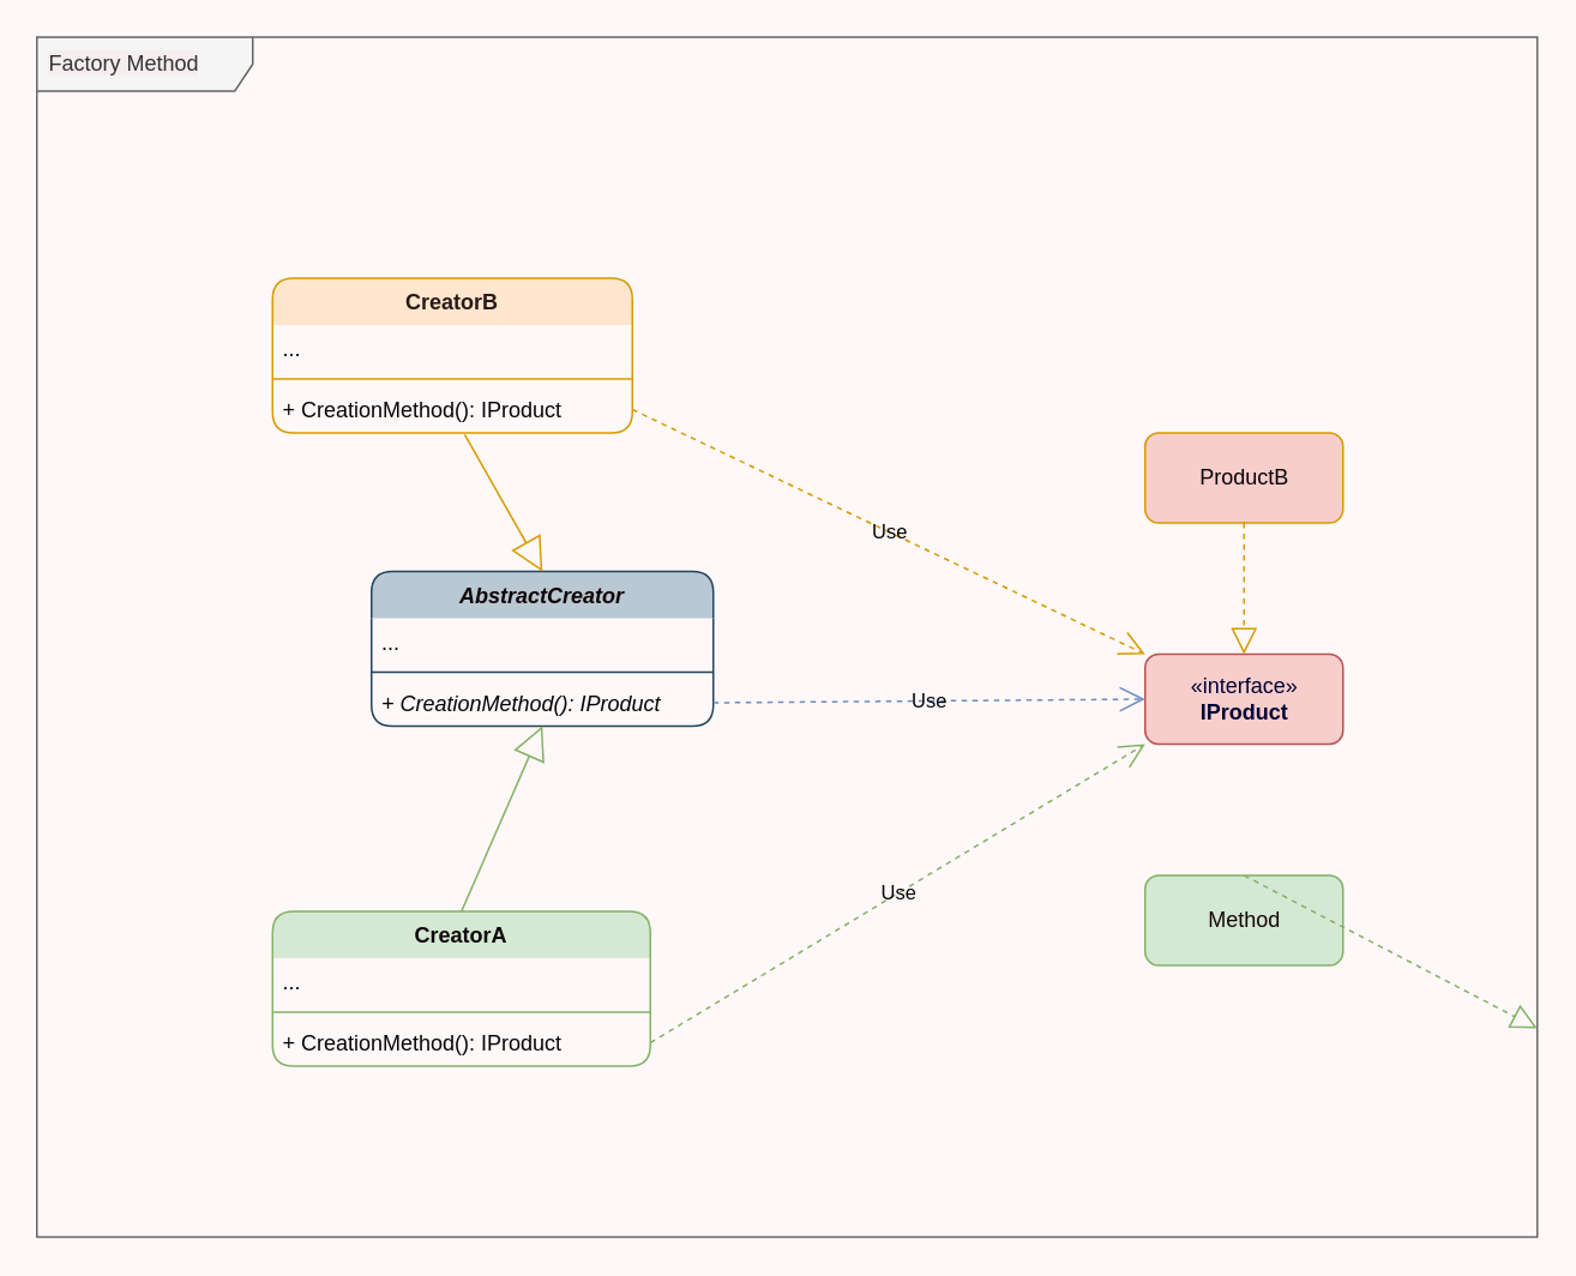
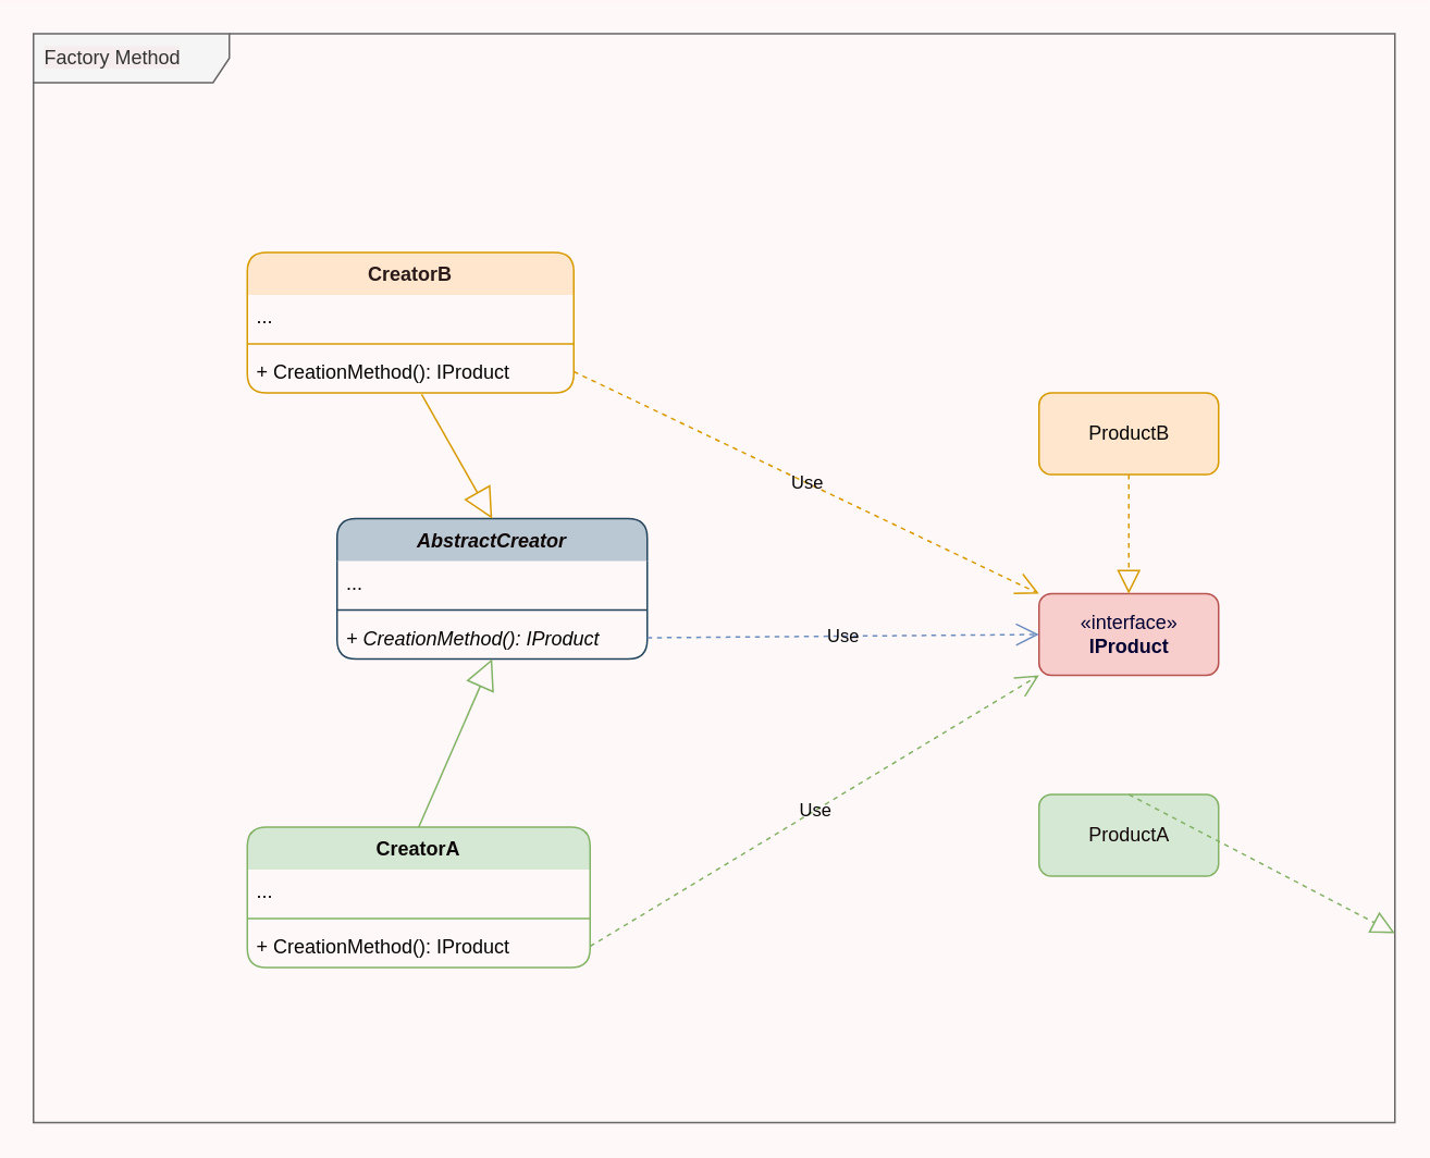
  <mxCell id="0" />
  <mxCell id="1" parent="0" />
  <mxCell id="2" value="&lt;span style=&quot;background-color: rgb(246, 238, 238);&quot;&gt;Factory Method&lt;/span&gt;" style="shape=umlFrame;whiteSpace=wrap;html=1;width=120;height=30;boundedLbl=1;verticalAlign=middle;align=left;spacingLeft=5;swimlaneLine=0;fontColor=#333333;shadow=0;fillColor=#f5f5f5;strokeColor=#666666;rounded=1;" parent="1" vertex="1"><mxGeometry x="20" y="20" width="834" height="667" as="geometry" /></mxCell>
  <mxCell id="3" value="" style="group" vertex="1" connectable="0" parent="1"><mxGeometry x="151" y="154" width="595" height="438" as="geometry" /></mxCell>
- <mxCell id="4" value="&lt;span style=&quot;&quot;&gt;&lt;font color=&quot;#130606&quot;&gt;Method&lt;/font&gt;&lt;/span&gt;" style="html=1;shadow=0;swimlaneLine=0;labelBackgroundColor=none;fillColor=#d5e8d4;strokeColor=#82b366;rounded=1;" parent="3" vertex="1"><mxGeometry x="485" y="332" width="110" height="50" as="geometry" /></mxCell>
+ <mxCell id="4" value="&lt;span style=&quot;&quot;&gt;&lt;font color=&quot;#130606&quot;&gt;ProductA&lt;/font&gt;&lt;/span&gt;" style="html=1;shadow=0;swimlaneLine=0;labelBackgroundColor=none;fillColor=#d5e8d4;strokeColor=#82b366;rounded=1;" parent="3" vertex="1"><mxGeometry x="485" y="332" width="110" height="50" as="geometry" /></mxCell>
  <mxCell id="5" value="«interface»&lt;br&gt;&lt;b&gt;IProduct&lt;/b&gt;" style="html=1;shadow=0;swimlaneLine=0;fillColor=#f8cecc;strokeColor=#b85450;fontColor=#000033;rounded=1;" parent="3" vertex="1"><mxGeometry x="485" y="209" width="110" height="50" as="geometry" /></mxCell>
- <mxCell id="6" value="&lt;font color=&quot;#050505&quot;&gt;ProductB&lt;/font&gt;" style="html=1;shadow=0;swimlaneLine=0;fillColor=#f8cecc;strokeColor=#d79b00;rounded=1;" parent="3" vertex="1"><mxGeometry x="485" y="86" width="110" height="50" as="geometry" /></mxCell>
+ <mxCell id="6" value="&lt;font color=&quot;#050505&quot;&gt;ProductB&lt;/font&gt;" style="html=1;shadow=0;swimlaneLine=0;fillColor=#ffe6cc;strokeColor=#d79b00;rounded=1;" parent="3" vertex="1"><mxGeometry x="485" y="86" width="110" height="50" as="geometry" /></mxCell>
  <mxCell id="7" value="" style="endArrow=block;dashed=1;endFill=0;endSize=12;html=1;exitX=0.5;exitY=0;exitDx=0;exitDy=0;shadow=0;swimlaneLine=0;fontColor=#050505;fillColor=#d5e8d4;strokeColor=#82b366;" parent="3" source="4" target="2" edge="1"><mxGeometry width="160" relative="1" as="geometry"><mxPoint x="480" y="168" as="sourcePoint" /><mxPoint x="640" y="128" as="targetPoint" /></mxGeometry></mxCell>
  <mxCell id="8" value="" style="endArrow=block;dashed=1;endFill=0;endSize=12;html=1;entryX=0.5;entryY=0;entryDx=0;entryDy=0;shadow=0;swimlaneLine=0;fontColor=#050505;fillColor=#ffe6cc;strokeColor=#d79b00;" parent="3" source="6" target="5" edge="1"><mxGeometry width="160" relative="1" as="geometry"><mxPoint x="577" y="22" as="sourcePoint" /><mxPoint x="560" y="172" as="targetPoint" /></mxGeometry></mxCell>
  <mxCell id="9" value="AbstractCreator" style="swimlane;fontStyle=3;align=center;verticalAlign=top;childLayout=stackLayout;horizontal=1;startSize=26;horizontalStack=0;resizeParent=1;resizeParentMax=0;resizeLast=0;collapsible=1;marginBottom=0;shadow=0;swimlaneLine=0;fillColor=#bac8d3;strokeColor=#23445d;fontColor=#0f0606;rounded=1;" parent="3" vertex="1"><mxGeometry x="55" y="163" width="190" height="86" as="geometry"><mxRectangle x="110" y="90" width="130" height="30" as="alternateBounds" /></mxGeometry></mxCell>
  <mxCell id="10" value="..." style="text;strokeColor=none;fillColor=none;align=left;verticalAlign=top;spacingLeft=4;spacingRight=4;overflow=hidden;rotatable=0;points=[[0,0.5],[1,0.5]];portConstraint=eastwest;shadow=0;swimlaneLine=0;fontColor=#050505;rounded=1;" parent="9" vertex="1"><mxGeometry y="26" width="190" height="26" as="geometry" /></mxCell>
  <mxCell id="11" value="" style="line;strokeWidth=1;fillColor=none;align=left;verticalAlign=middle;spacingTop=-1;spacingLeft=3;spacingRight=3;rotatable=0;labelPosition=right;points=[];portConstraint=eastwest;strokeColor=inherit;shadow=0;swimlaneLine=0;fontColor=#050505;rounded=1;" parent="9" vertex="1"><mxGeometry y="52" width="190" height="8" as="geometry" /></mxCell>
  <mxCell id="12" value="+ CreationMethod(): IProduct" style="text;strokeColor=none;fillColor=none;align=left;verticalAlign=top;spacingLeft=4;spacingRight=4;overflow=hidden;rotatable=0;points=[[0,0.5],[1,0.5]];portConstraint=eastwest;fontStyle=2;shadow=0;swimlaneLine=0;fontColor=#050505;rounded=1;" parent="9" vertex="1"><mxGeometry y="60" width="190" height="26" as="geometry" /></mxCell>
  <mxCell id="13" value="CreatorA" style="swimlane;fontStyle=1;align=center;verticalAlign=top;childLayout=stackLayout;horizontal=1;startSize=26;horizontalStack=0;resizeParent=1;resizeParentMax=0;resizeLast=0;collapsible=1;marginBottom=0;shadow=0;swimlaneLine=0;fillColor=#d5e8d4;strokeColor=#82b366;fontColor=#0d0808;rounded=1;" parent="3" vertex="1"><mxGeometry y="352" width="210" height="86" as="geometry"><mxRectangle x="50" y="206" width="90" height="30" as="alternateBounds" /></mxGeometry></mxCell>
  <mxCell id="14" value="..." style="text;strokeColor=none;fillColor=none;align=left;verticalAlign=top;spacingLeft=4;spacingRight=4;overflow=hidden;rotatable=0;points=[[0,0.5],[1,0.5]];portConstraint=eastwest;shadow=0;swimlaneLine=0;fontColor=#050505;rounded=1;" parent="13" vertex="1"><mxGeometry y="26" width="210" height="26" as="geometry" /></mxCell>
  <mxCell id="15" value="" style="line;strokeWidth=1;fillColor=none;align=left;verticalAlign=middle;spacingTop=-1;spacingLeft=3;spacingRight=3;rotatable=0;labelPosition=right;points=[];portConstraint=eastwest;strokeColor=inherit;shadow=0;swimlaneLine=0;fontColor=#050505;rounded=1;" parent="13" vertex="1"><mxGeometry y="52" width="210" height="8" as="geometry" /></mxCell>
  <mxCell id="16" value="+ CreationMethod(): IProduct" style="text;strokeColor=none;fillColor=none;align=left;verticalAlign=top;spacingLeft=4;spacingRight=4;overflow=hidden;rotatable=0;points=[[0,0.5],[1,0.5]];portConstraint=eastwest;shadow=0;swimlaneLine=0;fontColor=#050505;rounded=1;" parent="13" vertex="1"><mxGeometry y="60" width="210" height="26" as="geometry" /></mxCell>
  <mxCell id="17" value="CreatorB" style="swimlane;fontStyle=1;align=center;verticalAlign=top;childLayout=stackLayout;horizontal=1;startSize=26;horizontalStack=0;resizeParent=1;resizeParentMax=0;resizeLast=0;collapsible=1;marginBottom=0;shadow=0;swimlaneLine=0;fillColor=#ffe6cc;strokeColor=#d79b00;fontColor=#291919;rounded=1;" parent="3" vertex="1"><mxGeometry width="200" height="86" as="geometry"><mxRectangle x="210" y="206" width="90" height="30" as="alternateBounds" /></mxGeometry></mxCell>
  <mxCell id="18" value="..." style="text;strokeColor=none;fillColor=none;align=left;verticalAlign=top;spacingLeft=4;spacingRight=4;overflow=hidden;rotatable=0;points=[[0,0.5],[1,0.5]];portConstraint=eastwest;shadow=0;swimlaneLine=0;fontColor=#050505;rounded=1;" parent="17" vertex="1"><mxGeometry y="26" width="200" height="26" as="geometry" /></mxCell>
  <mxCell id="19" value="" style="line;strokeWidth=1;fillColor=none;align=left;verticalAlign=middle;spacingTop=-1;spacingLeft=3;spacingRight=3;rotatable=0;labelPosition=right;points=[];portConstraint=eastwest;strokeColor=inherit;shadow=0;swimlaneLine=0;fontColor=#050505;rounded=1;" parent="17" vertex="1"><mxGeometry y="52" width="200" height="8" as="geometry" /></mxCell>
  <mxCell id="20" value="+ CreationMethod(): IProduct" style="text;strokeColor=none;fillColor=none;align=left;verticalAlign=top;spacingLeft=4;spacingRight=4;overflow=hidden;rotatable=0;points=[[0,0.5],[1,0.5]];portConstraint=eastwest;shadow=0;swimlaneLine=0;fontColor=#050505;rounded=1;" parent="17" vertex="1"><mxGeometry y="60" width="200" height="26" as="geometry" /></mxCell>
  <mxCell id="21" value="Use" style="endArrow=open;endSize=12;dashed=1;html=1;entryX=0;entryY=0.5;entryDx=0;entryDy=0;shadow=0;swimlaneLine=0;fontColor=#050505;labelBackgroundColor=none;fillColor=#dae8fc;strokeColor=#6c8ebf;exitX=1;exitY=0.5;exitDx=0;exitDy=0;" parent="3" source="12" target="5" edge="1"><mxGeometry width="160" relative="1" as="geometry"><mxPoint x="210" y="84.5" as="sourcePoint" /><mxPoint x="370" y="85" as="targetPoint" /><mxPoint as="offset" /></mxGeometry></mxCell>
  <mxCell id="22" value="" style="endArrow=block;endSize=16;endFill=0;html=1;exitX=0.5;exitY=0;exitDx=0;exitDy=0;entryX=0.5;entryY=1;entryDx=0;entryDy=0;shadow=0;swimlaneLine=0;fontColor=#050505;fillColor=#d5e8d4;strokeColor=#82b366;labelBackgroundColor=none;" parent="3" source="13" target="9" edge="1"><mxGeometry x="0.016" y="-13" width="160" relative="1" as="geometry"><mxPoint x="-20" y="162" as="sourcePoint" /><mxPoint x="60" y="72" as="targetPoint" /><mxPoint as="offset" /></mxGeometry></mxCell>
  <mxCell id="23" value="" style="endArrow=block;endSize=16;endFill=0;html=1;entryX=0.5;entryY=0;entryDx=0;entryDy=0;exitX=0.534;exitY=1.038;exitDx=0;exitDy=0;exitPerimeter=0;shadow=0;swimlaneLine=0;fontColor=#050505;labelBackgroundColor=none;fillColor=#ffe6cc;strokeColor=#d79b00;" parent="3" source="20" target="9" edge="1"><mxGeometry width="160" relative="1" as="geometry"><mxPoint y="212" as="sourcePoint" /><mxPoint x="100" y="72" as="targetPoint" /></mxGeometry></mxCell>
  <mxCell id="24" value="Use" style="endArrow=open;endSize=12;dashed=1;html=1;entryX=0;entryY=0;entryDx=0;entryDy=0;shadow=0;swimlaneLine=0;fontColor=#050505;fillColor=#ffe6cc;strokeColor=#d79b00;labelBackgroundColor=none;exitX=1;exitY=0.5;exitDx=0;exitDy=0;" parent="3" source="20" target="5" edge="1"><mxGeometry width="160" relative="1" as="geometry"><mxPoint x="210" y="63" as="sourcePoint" /><mxPoint x="340" y="22" as="targetPoint" /></mxGeometry></mxCell>
  <mxCell id="25" value="Use" style="endArrow=open;endSize=12;dashed=1;html=1;entryX=0;entryY=1;entryDx=0;entryDy=0;shadow=0;swimlaneLine=0;fontColor=#050505;fillColor=#d5e8d4;strokeColor=#82b366;labelBackgroundColor=none;exitX=1;exitY=0.5;exitDx=0;exitDy=0;" parent="3" source="16" target="5" edge="1"><mxGeometry width="160" relative="1" as="geometry"><mxPoint x="190" y="32" as="sourcePoint" /><mxPoint x="515" y="231" as="targetPoint" /></mxGeometry></mxCell>
